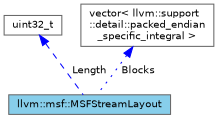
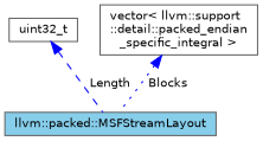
  digraph {
    node [color=gray40 fillcolor=white fontname=Helvetica fontsize=10 shape=box style=filled]
    edge [color=blue dir=back fontname=Helvetica fontsize=10 labelfontname=Helvetica labelfontsize=10]
-   n1 [fillcolor=skyblue fontcolor=black height=0.2 label="llvm::msf::MSFStreamLayout" width=0.4]
+   n1 [fillcolor=skyblue fontcolor=black height=0.2 label="llvm::packed::MSFStreamLayout" width=0.4]
    n2 [height=0.2 label=uint32_t width=0.4]
    n3 [height=0.2 label="vector\< llvm::support\l::detail::packed_endian\l_specific_integral \>" width=0.4]
    n2 -> n1 [label=" Length" style=dashed]
    n3 -> n1 [label=" Blocks" style=dotted]
  }
